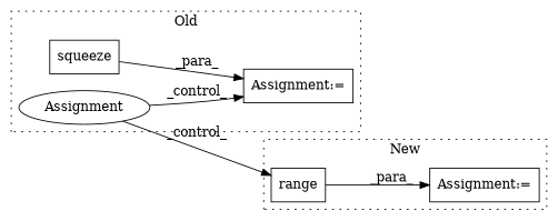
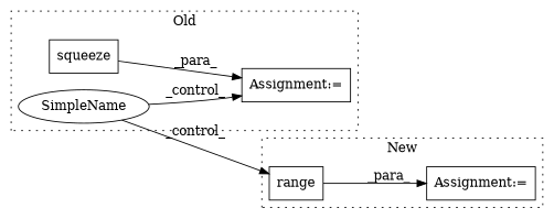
  digraph {
    rankdir=LR
    node [a=32 shape=box]
    n1 [l="8,1" label=squeeze s="3222,3234"]
    n2 [a=7 l=1 label="Assignment:=" s=3215]
-   n3 [a=42 label=Assignment shape=ellipse]
+   n3 [a=42 label=SimpleName shape=ellipse]
    n4 [l="6,1" label=range s="3323,3340"]
    n5 [a=7 l="61,2" label="Assignment:=" s="3246,3341"]
    subgraph cluster_1 {
      label=Old
      style=dotted
      n1
      n2
      n3
    }
    subgraph cluster_2 {
      label=New
      style=dotted
      n4
      n5
    }
    n1 -> n2 [label=_para_]
    n3 -> n2 [label=_control_]
    n3 -> n4 [label=_control_]
    n4 -> n5 [label=_para_]
  }
